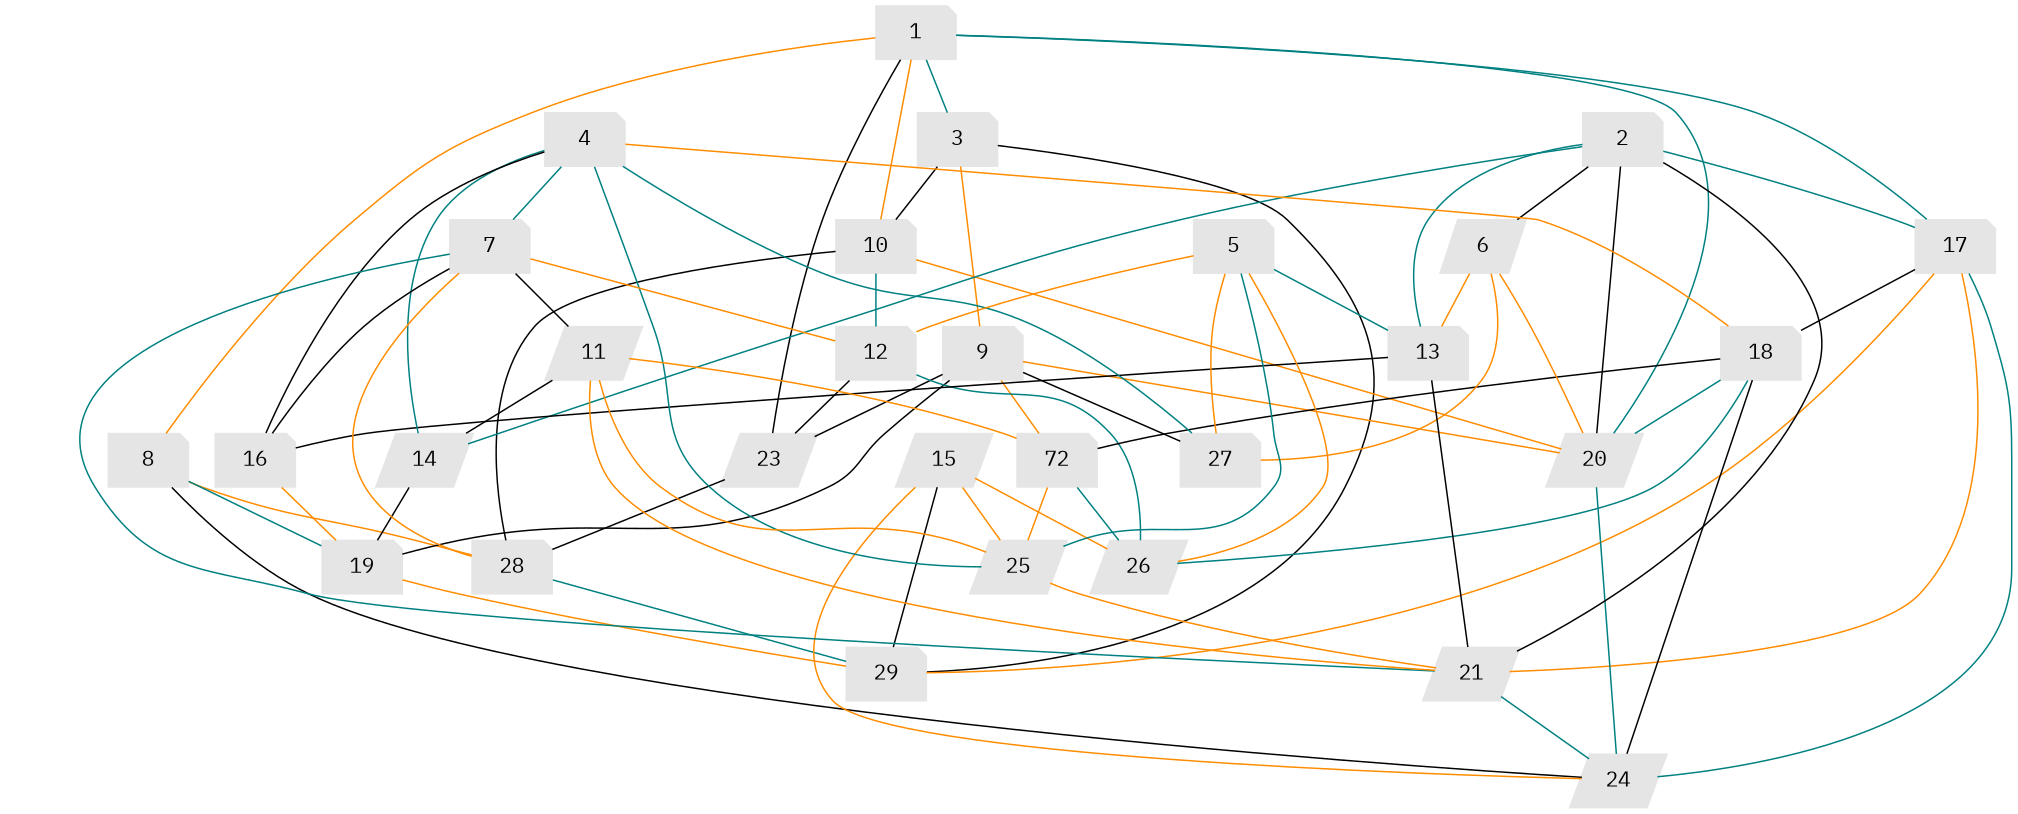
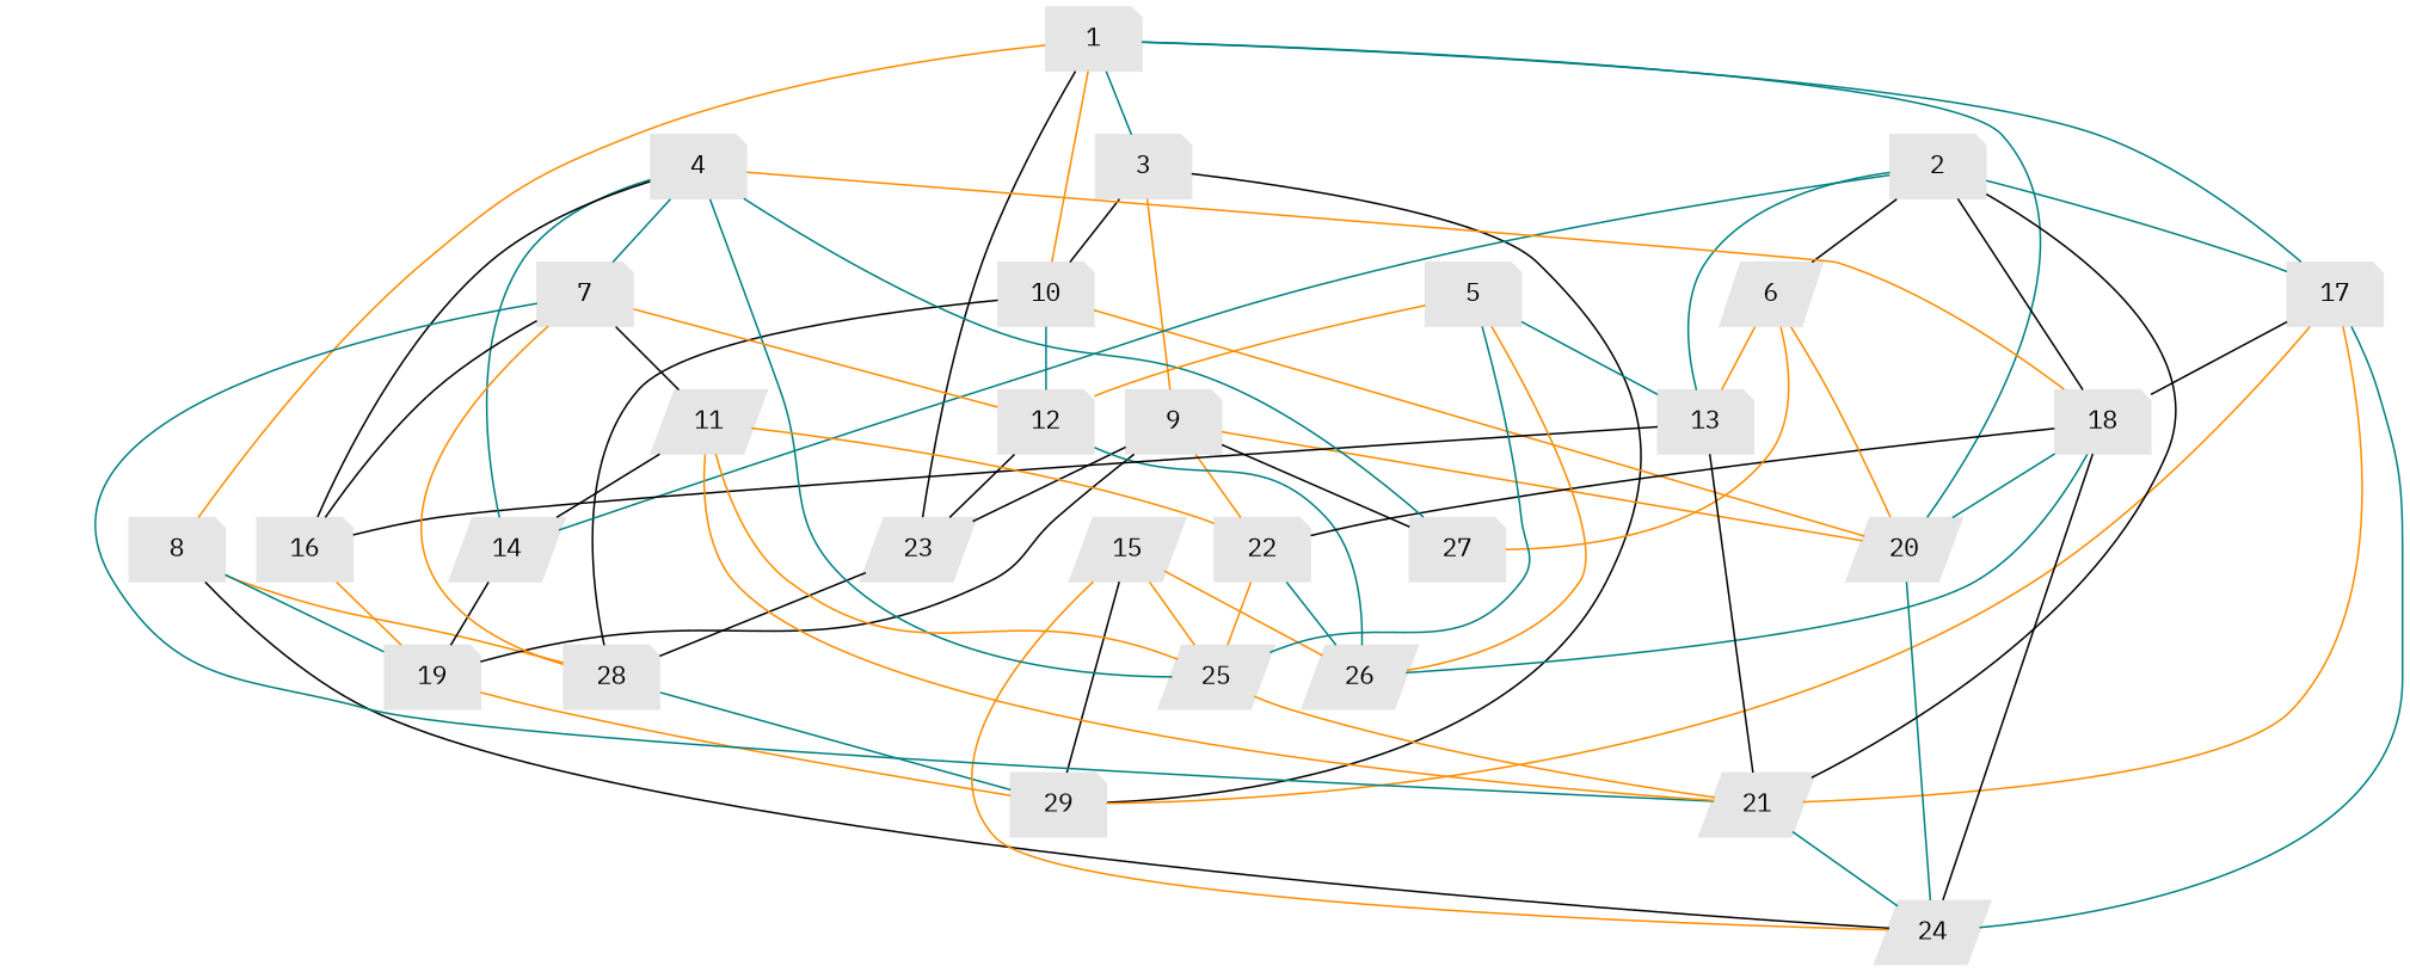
  graph {
    fontname="IBM Plex Mono"
    node [color=gray90 fontname="IBM Plex Mono" shape=note style=filled]
    edge [color=darkorange fontname="IBM Plex Mono" weight=1.0]
    1
    3
    8
    10
    17
    23 [shape=parallelogram]
    20 [shape=parallelogram]
    9
    29
    28
    19
    24 [shape=parallelogram]
    12
    15 [shape=parallelogram]
    25 [shape=parallelogram]
    26 [shape=parallelogram]
    21 [shape=parallelogram]
    18
    2
    6 [shape=parallelogram]
    13
    14 [shape=parallelogram]
    27
    16
-   22 [label=72]
+   22
    4
    7
    11 [shape=parallelogram]
    5
    1 -- 3 [color=teal]
    1 -- 8
    1 -- 10
    1 -- 17 [color=teal]
    1 -- 23 [color=black]
    1 -- 20 [color=teal]
    3 -- 10 [color=black]
    3 -- 9
    3 -- 29 [color=black]
    8 -- 28 [weight=2.0]
    8 -- 19 [color=teal]
    8 -- 24 [color=black]
    10 -- 20
    10 -- 28 [color=black]
    10 -- 12 [color=teal weight=2.0]
    17 -- 29
    17 -- 24 [color=teal]
    17 -- 21
    17 -- 18 [color=black]
    23 -- 28 [color=black weight=2.0]
    20 -- 24 [color=teal]
    9 -- 23 [color=black]
    9 -- 20
    9 -- 19 [color=black]
    9 -- 27 [color=black]
    9 -- 22
    28 -- 29 [color=teal]
    19 -- 29
    12 -- 23 [color=black]
    12 -- 26 [color=teal]
    15 -- 29 [color=black weight=2.0]
    15 -- 24
    15 -- 25
    15 -- 26
    25 -- 21
    21 -- 24 [color=teal]
    18 -- 20 [color=teal]
    18 -- 24 [color=black]
    18 -- 26 [color=teal]
    18 -- 22 [color=black]
    2 -- 17 [color=teal]
-   2 -- 20 [color=black]
+   2 -- 18 [color=black]
    2 -- 21 [color=black]
    2 -- 6 [color=black]
    2 -- 13 [color=teal]
    2 -- 14 [color=teal]
    6 -- 20
    6 -- 13
    6 -- 27
    13 -- 21 [color=black]
    13 -- 16 [color=black weight=2.0]
    14 -- 19 [color=black]
    16 -- 19 [weight=2.0]
    22 -- 25
    22 -- 26 [color=teal weight=2.0]
    4 -- 25 [color=teal]
    4 -- 18
    4 -- 14 [color=teal]
    4 -- 27 [color=teal]
    4 -- 16 [color=black]
    4 -- 7 [color=teal]
    7 -- 28
    7 -- 12
    7 -- 21 [color=teal]
    7 -- 16 [color=black]
    7 -- 11 [color=black]
    11 -- 25
    11 -- 21
    11 -- 14 [color=black]
    11 -- 22
    5 -- 12
    5 -- 25 [color=teal]
    5 -- 26
    5 -- 13 [color=teal]
-   5 -- 27
  }
